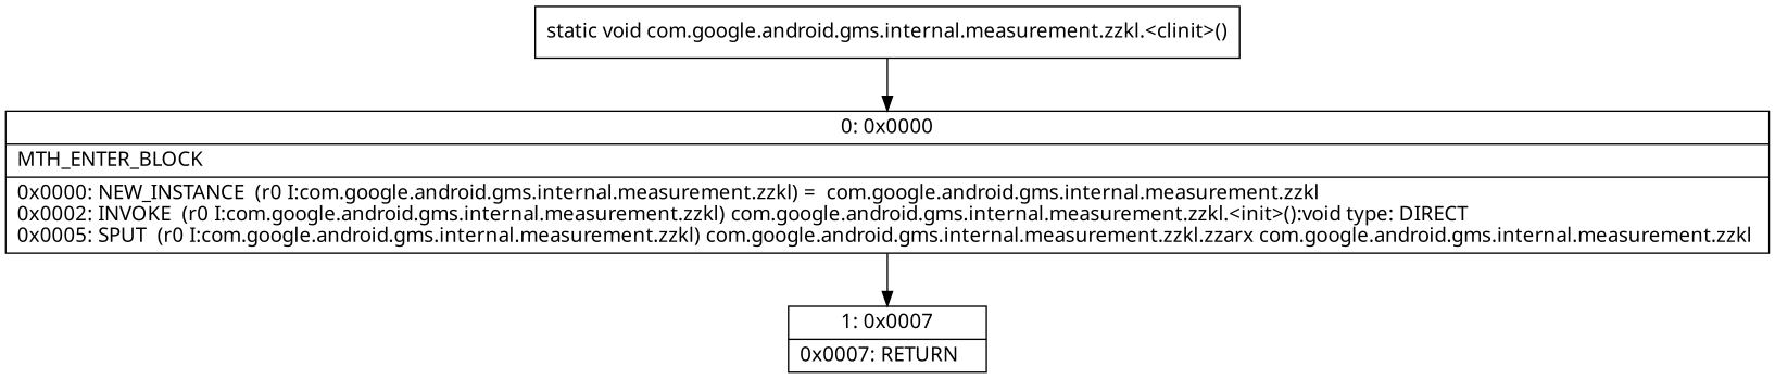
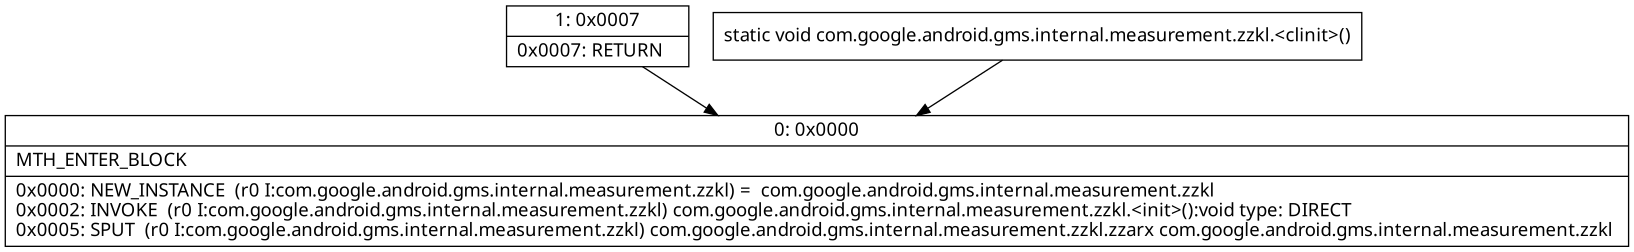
  digraph {
    fontname="Noto Sans"
    node [shape=record fontname="Noto Sans"]
    edge [fontname="Noto Sans"]
    n1 [label="{0\:\ 0x0000|MTH_ENTER_BLOCK\l|0x0000: NEW_INSTANCE  (r0 I:com.google.android.gms.internal.measurement.zzkl) =  com.google.android.gms.internal.measurement.zzkl \l0x0002: INVOKE  (r0 I:com.google.android.gms.internal.measurement.zzkl) com.google.android.gms.internal.measurement.zzkl.\<init\>():void type: DIRECT \l0x0005: SPUT  (r0 I:com.google.android.gms.internal.measurement.zzkl) com.google.android.gms.internal.measurement.zzkl.zzarx com.google.android.gms.internal.measurement.zzkl \l}"]
    n2 [label="{1\:\ 0x0007|0x0007: RETURN   \l}"]
    n3 [label="{static void com.google.android.gms.internal.measurement.zzkl.\<clinit\>() }"]
-   n1 -> n2
+   n2 -> n1
    n3 -> n1
  }
